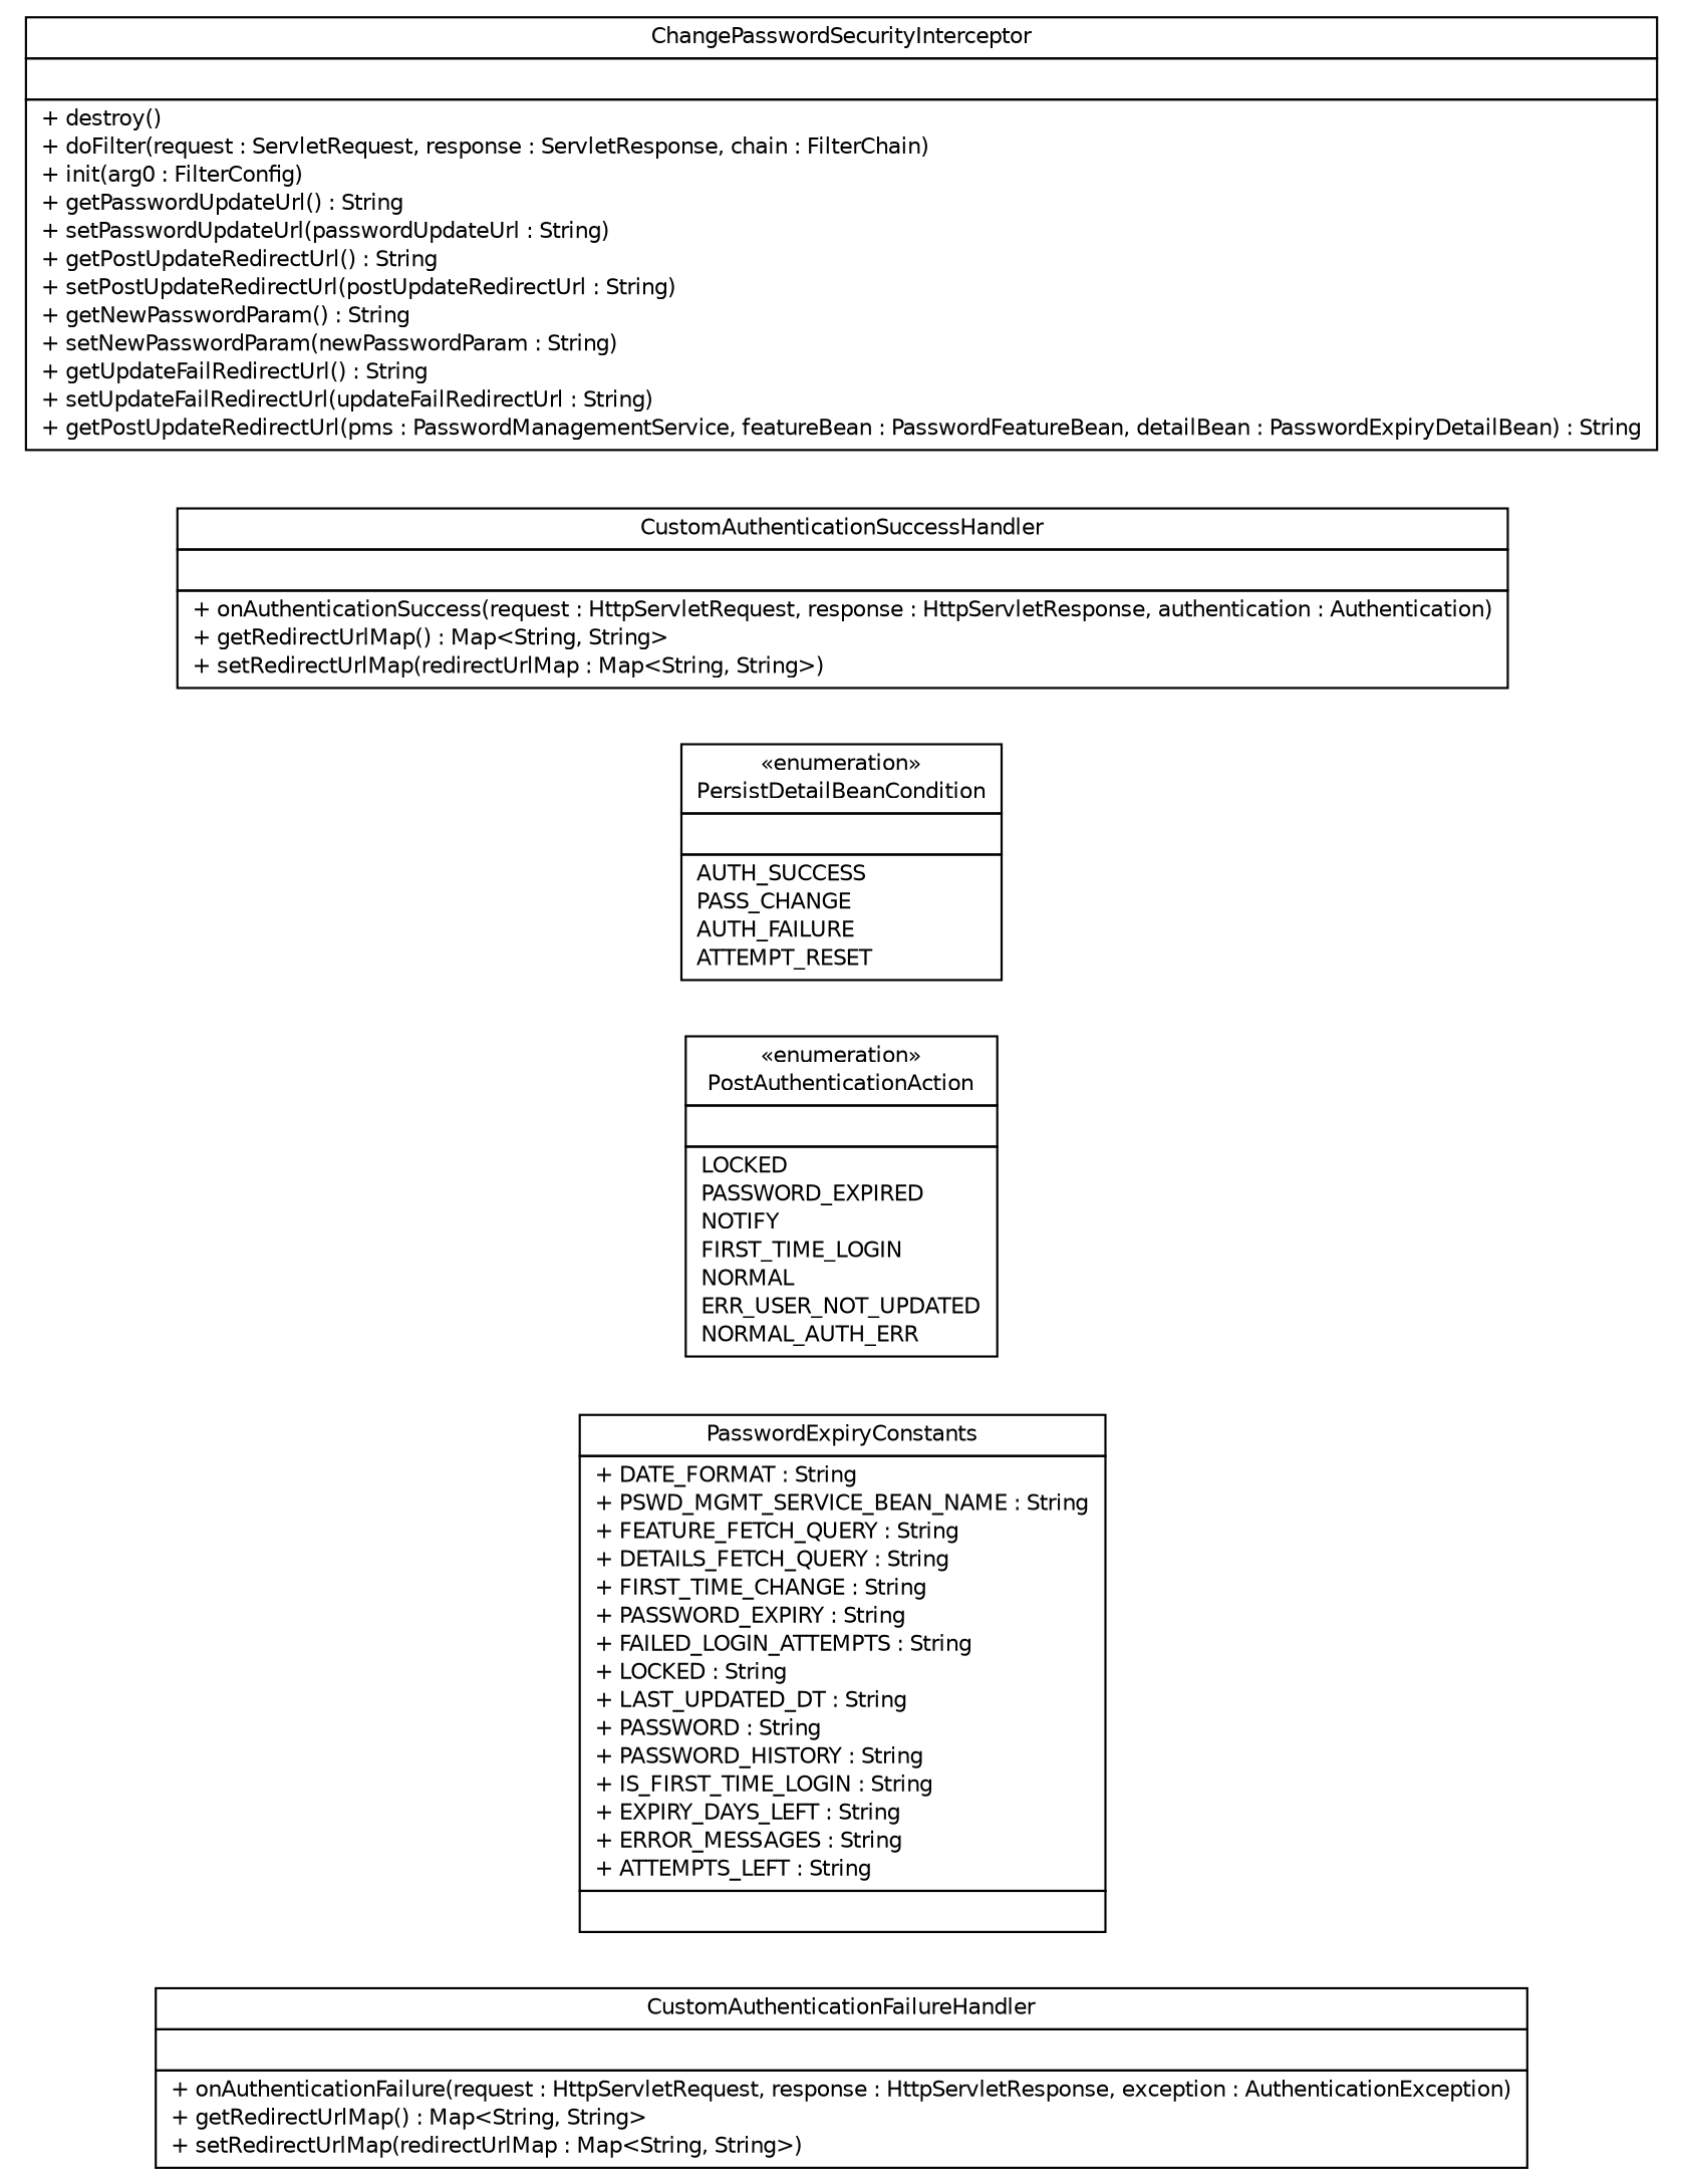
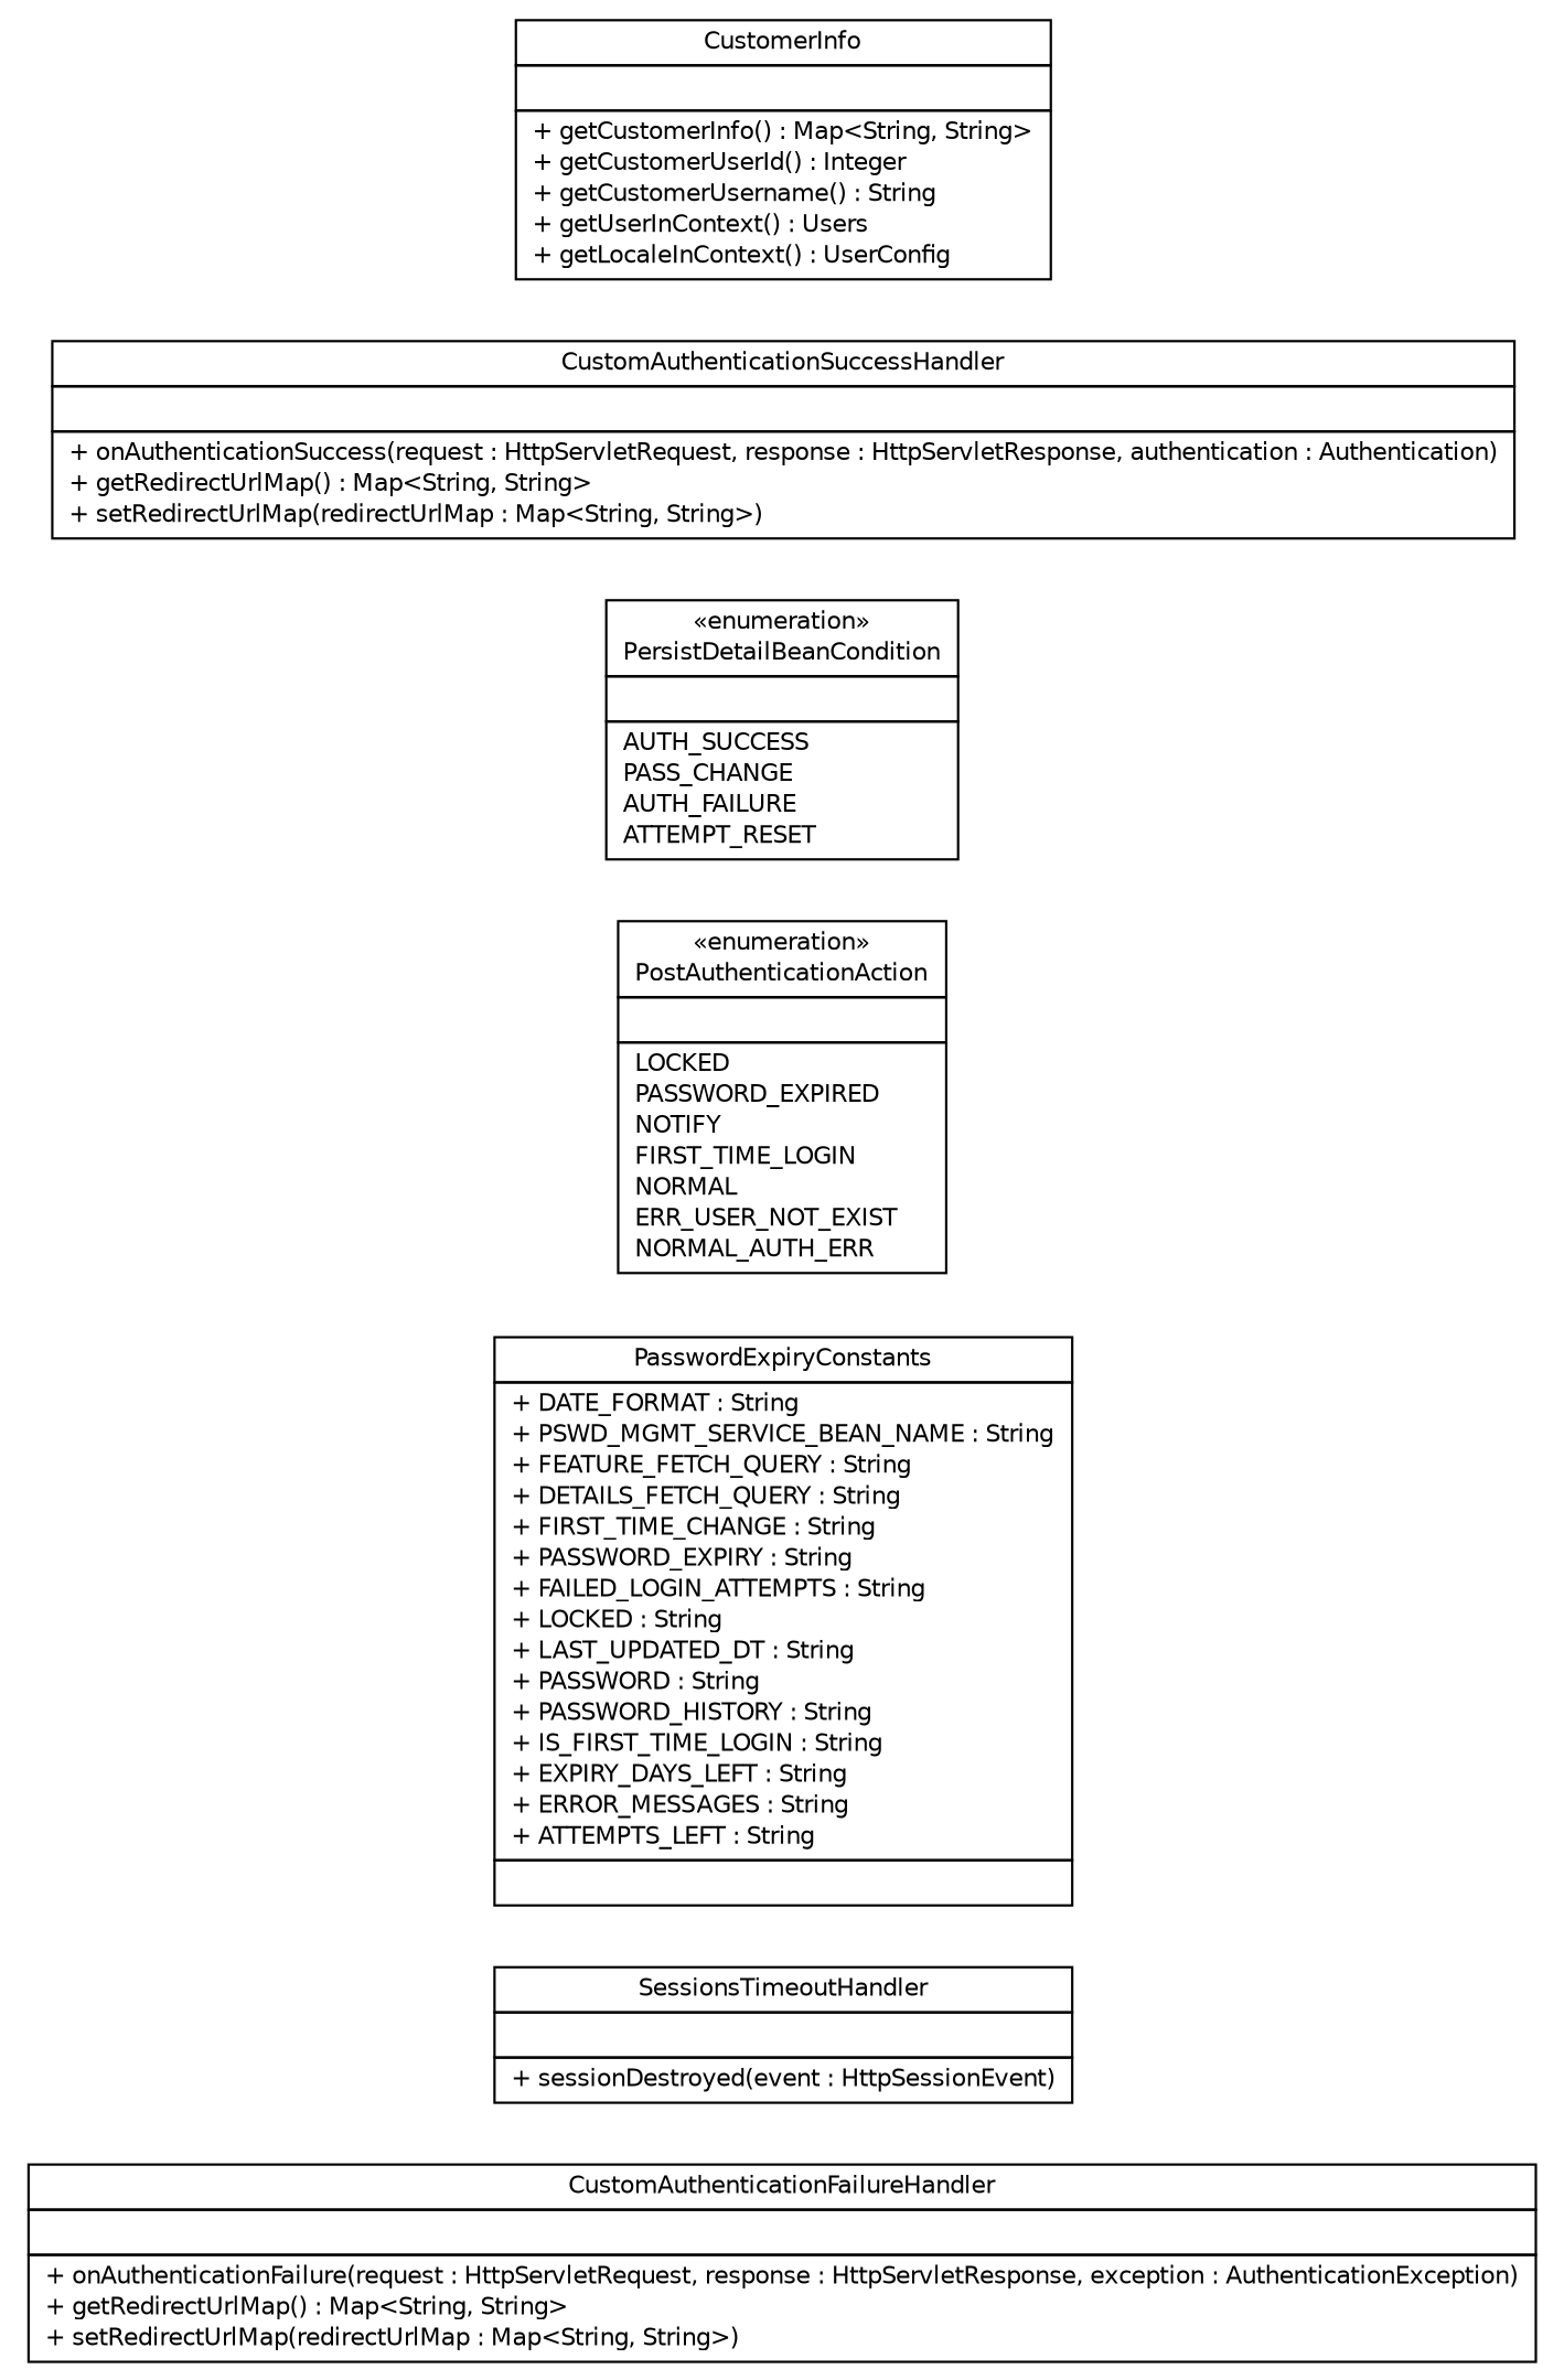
  digraph {
    nodesep=0.25
    rankdir=LR
    ranksep=0.5
    node [fontcolor=black fontname=Helvetica fontsize=10.0 shape=plaintext]
    n1 [label=<<table title="com.inn.headstartdemo.security.spring.CustomAuthenticationFailureHandler" border="0" cellborder="1" cellspacing="0" cellpadding="2" port="p" href="./CustomAuthenticationFailureHandler.html"> 		<tr><td><table border="0" cellspacing="0" cellpadding="1"> <tr><td align="center" balign="center"> CustomAuthenticationFailureHandler </td></tr> 		</table></td></tr> 		<tr><td><table border="0" cellspacing="0" cellpadding="1"> <tr><td align="left" balign="left">  </td></tr> 		</table></td></tr> 		<tr><td><table border="0" cellspacing="0" cellpadding="1"> <tr><td align="left" balign="left"> + onAuthenticationFailure(request : HttpServletRequest, response : HttpServletResponse, exception : AuthenticationException) </td></tr> <tr><td align="left" balign="left"> + getRedirectUrlMap() : Map&lt;String, String&gt; </td></tr> <tr><td align="left" balign="left"> + setRedirectUrlMap(redirectUrlMap : Map&lt;String, String&gt;) </td></tr> 		</table></td></tr> 		</table>>]
+   n2 [label=<<table title="com.inn.headstartdemo.security.spring.SessionsTimeoutHandler" border="0" cellborder="1" cellspacing="0" cellpadding="2" port="p" href="./SessionsTimeoutHandler.html"> 		<tr><td><table border="0" cellspacing="0" cellpadding="1"> <tr><td align="center" balign="center"> SessionsTimeoutHandler </td></tr> 		</table></td></tr> 		<tr><td><table border="0" cellspacing="0" cellpadding="1"> <tr><td align="left" balign="left">  </td></tr> 		</table></td></tr> 		<tr><td><table border="0" cellspacing="0" cellpadding="1"> <tr><td align="left" balign="left"> + sessionDestroyed(event : HttpSessionEvent) </td></tr> 		</table></td></tr> 		</table>>]
    n3 [label=<<table title="com.inn.headstartdemo.security.spring.PasswordExpiryConstants" border="0" cellborder="1" cellspacing="0" cellpadding="2" port="p" href="./PasswordExpiryConstants.html"> 		<tr><td><table border="0" cellspacing="0" cellpadding="1"> <tr><td align="center" balign="center"> PasswordExpiryConstants </td></tr> 		</table></td></tr> 		<tr><td><table border="0" cellspacing="0" cellpadding="1"> <tr><td align="left" balign="left"> + DATE_FORMAT : String </td></tr> <tr><td align="left" balign="left"> + PSWD_MGMT_SERVICE_BEAN_NAME : String </td></tr> <tr><td align="left" balign="left"> + FEATURE_FETCH_QUERY : String </td></tr> <tr><td align="left" balign="left"> + DETAILS_FETCH_QUERY : String </td></tr> <tr><td align="left" balign="left"> + FIRST_TIME_CHANGE : String </td></tr> <tr><td align="left" balign="left"> + PASSWORD_EXPIRY : String </td></tr> <tr><td align="left" balign="left"> + FAILED_LOGIN_ATTEMPTS : String </td></tr> <tr><td align="left" balign="left"> + LOCKED : String </td></tr> <tr><td align="left" balign="left"> + LAST_UPDATED_DT : String </td></tr> <tr><td align="left" balign="left"> + PASSWORD : String </td></tr> <tr><td align="left" balign="left"> + PASSWORD_HISTORY : String </td></tr> <tr><td align="left" balign="left"> + IS_FIRST_TIME_LOGIN : String </td></tr> <tr><td align="left" balign="left"> + EXPIRY_DAYS_LEFT : String </td></tr> <tr><td align="left" balign="left"> + ERROR_MESSAGES : String </td></tr> <tr><td align="left" balign="left"> + ATTEMPTS_LEFT : String </td></tr> 		</table></td></tr> 		<tr><td><table border="0" cellspacing="0" cellpadding="1"> <tr><td align="left" balign="left">  </td></tr> 		</table></td></tr> 		</table>>]
-   n4 [label=<<table title="com.inn.headstartdemo.security.spring.PasswordExpiryConstants.PostAuthenticationAction" border="0" cellborder="1" cellspacing="0" cellpadding="2" port="p" href="./PasswordExpiryConstants.PostAuthenticationAction.html"> 		<tr><td><table border="0" cellspacing="0" cellpadding="1"> <tr><td align="center" balign="center"> &#171;enumeration&#187; </td></tr> <tr><td align="center" balign="center"> PostAuthenticationAction </td></tr> 		</table></td></tr> 		<tr><td><table border="0" cellspacing="0" cellpadding="1"> <tr><td align="left" balign="left">  </td></tr> 		</table></td></tr> 		<tr><td><table border="0" cellspacing="0" cellpadding="1"> <tr><td align="left" balign="left"> LOCKED </td></tr> <tr><td align="left" balign="left"> PASSWORD_EXPIRED </td></tr> <tr><td align="left" balign="left"> NOTIFY </td></tr> <tr><td align="left" balign="left"> FIRST_TIME_LOGIN </td></tr> <tr><td align="left" balign="left"> NORMAL </td></tr> <tr><td align="left" balign="left"> ERR_USER_NOT_UPDATED </td></tr> <tr><td align="left" balign="left"> NORMAL_AUTH_ERR </td></tr> 		</table></td></tr> 		</table>>]
+   n4 [label=<<table title="com.inn.headstartdemo.security.spring.PasswordExpiryConstants.PostAuthenticationAction" border="0" cellborder="1" cellspacing="0" cellpadding="2" port="p" href="./PasswordExpiryConstants.PostAuthenticationAction.html"> 		<tr><td><table border="0" cellspacing="0" cellpadding="1"> <tr><td align="center" balign="center"> &#171;enumeration&#187; </td></tr> <tr><td align="center" balign="center"> PostAuthenticationAction </td></tr> 		</table></td></tr> 		<tr><td><table border="0" cellspacing="0" cellpadding="1"> <tr><td align="left" balign="left">  </td></tr> 		</table></td></tr> 		<tr><td><table border="0" cellspacing="0" cellpadding="1"> <tr><td align="left" balign="left"> LOCKED </td></tr> <tr><td align="left" balign="left"> PASSWORD_EXPIRED </td></tr> <tr><td align="left" balign="left"> NOTIFY </td></tr> <tr><td align="left" balign="left"> FIRST_TIME_LOGIN </td></tr> <tr><td align="left" balign="left"> NORMAL </td></tr> <tr><td align="left" balign="left"> ERR_USER_NOT_EXIST </td></tr> <tr><td align="left" balign="left"> NORMAL_AUTH_ERR </td></tr> 		</table></td></tr> 		</table>>]
    n5 [label=<<table title="com.inn.headstartdemo.security.spring.PasswordExpiryConstants.PersistDetailBeanCondition" border="0" cellborder="1" cellspacing="0" cellpadding="2" port="p" href="./PasswordExpiryConstants.PersistDetailBeanCondition.html"> 		<tr><td><table border="0" cellspacing="0" cellpadding="1"> <tr><td align="center" balign="center"> &#171;enumeration&#187; </td></tr> <tr><td align="center" balign="center"> PersistDetailBeanCondition </td></tr> 		</table></td></tr> 		<tr><td><table border="0" cellspacing="0" cellpadding="1"> <tr><td align="left" balign="left">  </td></tr> 		</table></td></tr> 		<tr><td><table border="0" cellspacing="0" cellpadding="1"> <tr><td align="left" balign="left"> AUTH_SUCCESS </td></tr> <tr><td align="left" balign="left"> PASS_CHANGE </td></tr> <tr><td align="left" balign="left"> AUTH_FAILURE </td></tr> <tr><td align="left" balign="left"> ATTEMPT_RESET </td></tr> 		</table></td></tr> 		</table>>]
    n6 [label=<<table title="com.inn.headstartdemo.security.spring.CustomAuthenticationSuccessHandler" border="0" cellborder="1" cellspacing="0" cellpadding="2" port="p" href="./CustomAuthenticationSuccessHandler.html"> 		<tr><td><table border="0" cellspacing="0" cellpadding="1"> <tr><td align="center" balign="center"> CustomAuthenticationSuccessHandler </td></tr> 		</table></td></tr> 		<tr><td><table border="0" cellspacing="0" cellpadding="1"> <tr><td align="left" balign="left">  </td></tr> 		</table></td></tr> 		<tr><td><table border="0" cellspacing="0" cellpadding="1"> <tr><td align="left" balign="left"> + onAuthenticationSuccess(request : HttpServletRequest, response : HttpServletResponse, authentication : Authentication) </td></tr> <tr><td align="left" balign="left"> + getRedirectUrlMap() : Map&lt;String, String&gt; </td></tr> <tr><td align="left" balign="left"> + setRedirectUrlMap(redirectUrlMap : Map&lt;String, String&gt;) </td></tr> 		</table></td></tr> 		</table>>]
-   n7 [label=<<table title="com.inn.headstartdemo.security.spring.ChangePasswordSecurityInterceptor" border="0" cellborder="1" cellspacing="0" cellpadding="2" port="p" href="./ChangePasswordSecurityInterceptor.html"> 		<tr><td><table border="0" cellspacing="0" cellpadding="1"> <tr><td align="center" balign="center"> ChangePasswordSecurityInterceptor </td></tr> 		</table></td></tr> 		<tr><td><table border="0" cellspacing="0" cellpadding="1"> <tr><td align="left" balign="left">  </td></tr> 		</table></td></tr> 		<tr><td><table border="0" cellspacing="0" cellpadding="1"> <tr><td align="left" balign="left"> + destroy() </td></tr> <tr><td align="left" balign="left"> + doFilter(request : ServletRequest, response : ServletResponse, chain : FilterChain) </td></tr> <tr><td align="left" balign="left"> + init(arg0 : FilterConfig) </td></tr> <tr><td align="left" balign="left"> + getPasswordUpdateUrl() : String </td></tr> <tr><td align="left" balign="left"> + setPasswordUpdateUrl(passwordUpdateUrl : String) </td></tr> <tr><td align="left" balign="left"> + getPostUpdateRedirectUrl() : String </td></tr> <tr><td align="left" balign="left"> + setPostUpdateRedirectUrl(postUpdateRedirectUrl : String) </td></tr> <tr><td align="left" balign="left"> + getNewPasswordParam() : String </td></tr> <tr><td align="left" balign="left"> + setNewPasswordParam(newPasswordParam : String) </td></tr> <tr><td align="left" balign="left"> + getUpdateFailRedirectUrl() : String </td></tr> <tr><td align="left" balign="left"> + setUpdateFailRedirectUrl(updateFailRedirectUrl : String) </td></tr> <tr><td align="left" balign="left"> + getPostUpdateRedirectUrl(pms : PasswordManagementService, featureBean : PasswordFeatureBean, detailBean : PasswordExpiryDetailBean) : String </td></tr> 		</table></td></tr> 		</table>>]
+   n8 [label=<<table title="com.inn.headstartdemo.security.spring.CustomerInfo" border="0" cellborder="1" cellspacing="0" cellpadding="2" port="p" href="./CustomerInfo.html"> 		<tr><td><table border="0" cellspacing="0" cellpadding="1"> <tr><td align="center" balign="center"> CustomerInfo </td></tr> 		</table></td></tr> 		<tr><td><table border="0" cellspacing="0" cellpadding="1"> <tr><td align="left" balign="left">  </td></tr> 		</table></td></tr> 		<tr><td><table border="0" cellspacing="0" cellpadding="1"> <tr><td align="left" balign="left"> + getCustomerInfo() : Map&lt;String, String&gt; </td></tr> <tr><td align="left" balign="left"> + getCustomerUserId() : Integer </td></tr> <tr><td align="left" balign="left"> + getCustomerUsername() : String </td></tr> <tr><td align="left" balign="left"> + getUserInContext() : Users </td></tr> <tr><td align="left" balign="left"> + getLocaleInContext() : UserConfig </td></tr> 		</table></td></tr> 		</table>>]
  }
